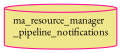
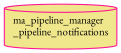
  digraph {
    rankdir=LR
    fontname="EB Garamond"
-   n1 [color=deeppink fillcolor=khaki fontname="EB Garamond" fontsize=10 height=0.2 label="ma_resource_manager\l_pipeline_notifications" shape=cylinder style=filled width=0.4]
+   n1 [color=deeppink fillcolor=khaki fontname="EB Garamond" fontsize=10 height=0.2 label="ma_pipeline_manager\l_pipeline_notifications" shape=cylinder style=filled width=0.4]
  }
